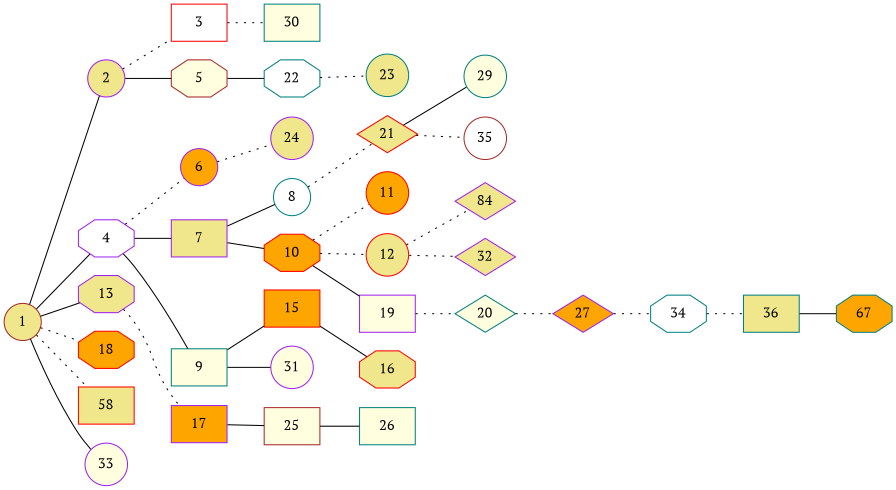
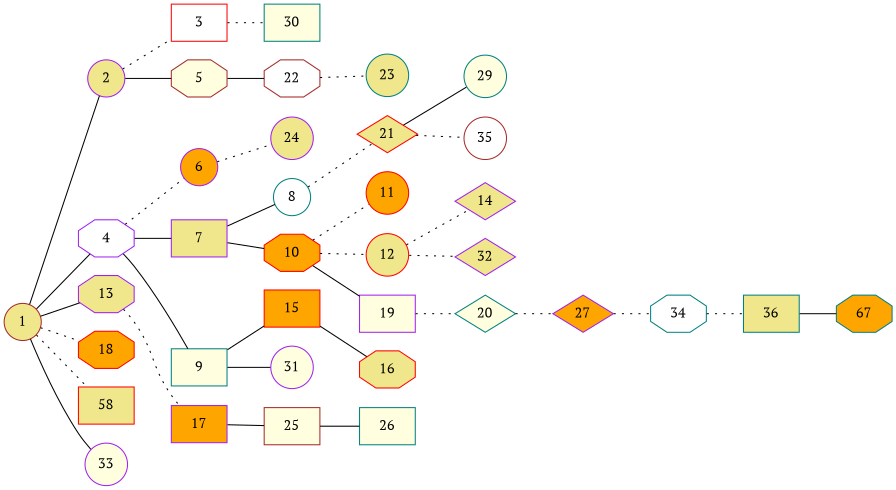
  graph {
    fontname="PT Serif"
    rankdir=LR
    node [color=purple fillcolor=khaki fontname="PT Serif" shape=circle style=filled]
    edge [fontname="PT Serif" style=solid weight=1.0]
    1 [color=brown]
    2
    4 [fillcolor=white shape=octagon]
    13 [shape=octagon]
    18 [color=red fillcolor=orange shape=octagon]
    n6 [color=red label=58 shape=box]
    33 [fillcolor=lightyellow]
    3 [color=red fillcolor=white shape=box]
    5 [color=brown fillcolor=lightyellow shape=octagon]
    6 [fillcolor=orange]
    7 [shape=box]
    9 [color=teal fillcolor=lightyellow shape=box]
    17 [fillcolor=orange shape=box]
    30 [color=teal fillcolor=lightyellow shape=box]
-   22 [color=teal fillcolor=white shape=octagon]
+   22 [color=brown fillcolor=white shape=octagon]
    24
    8 [color=teal fillcolor=white]
    10 [color=red fillcolor=orange shape=octagon]
    15 [color=red fillcolor=orange shape=box]
    31 [fillcolor=lightyellow]
    23 [color=teal]
    21 [color=red shape=diamond]
    11 [color=red fillcolor=orange]
    12 [color=red]
    19 [fillcolor=lightyellow shape=box]
    29 [color=teal fillcolor=lightyellow]
    35 [color=brown fillcolor=white]
    16 [color=red shape=octagon]
-   14 [shape=diamond label=84]
+   14 [shape=diamond]
    32 [shape=diamond]
    20 [color=teal fillcolor=lightyellow shape=diamond]
    25 [color=brown fillcolor=lightyellow shape=box]
    26 [color=teal fillcolor=lightyellow shape=box]
    27 [fillcolor=orange shape=diamond]
    34 [color=teal fillcolor=white shape=octagon]
    36 [color=teal shape=box]
    n37 [color=teal fillcolor=orange label=67 shape=octagon]
    1 -- 2
    1 -- 4
    1 -- 13
    1 -- 18 [style=dotted]
    1 -- n6 [style=dotted]
    1 -- 33
    2 -- 3 [style=dotted]
    2 -- 5
    4 -- 6 [style=dotted]
    4 -- 7 [weight=2.0]
    4 -- 9
    13 -- 17 [style=dotted]
    3 -- 30 [style=dotted]
    5 -- 22
    6 -- 24 [style=dotted]
    7 -- 8
    7 -- 10
    9 -- 15
    9 -- 31 [weight=3.0]
    17 -- 25
    22 -- 23 [style=dotted]
    8 -- 21 [style=dotted]
    10 -- 11 [style=dotted]
    10 -- 12 [style=dotted]
    10 -- 19
    15 -- 16
    21 -- 29
    21 -- 35 [style=dotted]
    12 -- 14 [style=dotted]
    12 -- 32 [style=dotted]
    19 -- 20 [style=dotted weight=2.0]
    20 -- 27 [style=dotted]
    25 -- 26 [weight=3.0]
    27 -- 34 [style=dotted]
    34 -- 36 [style=dotted]
    36 -- n37 [weight=3.0]
  }
